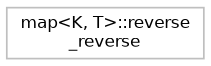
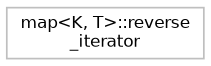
  digraph {
    rankdir=LR
-   n1 [color=grey75 fontname=Helvetica fontsize=10 height=0.2 label="map\<K, T\>::reverse\l_reverse" shape=record width=0.4]
+   n1 [color=grey75 fontname=Helvetica fontsize=10 height=0.2 label="map\<K, T\>::reverse\l_iterator" shape=record width=0.4]
  }
